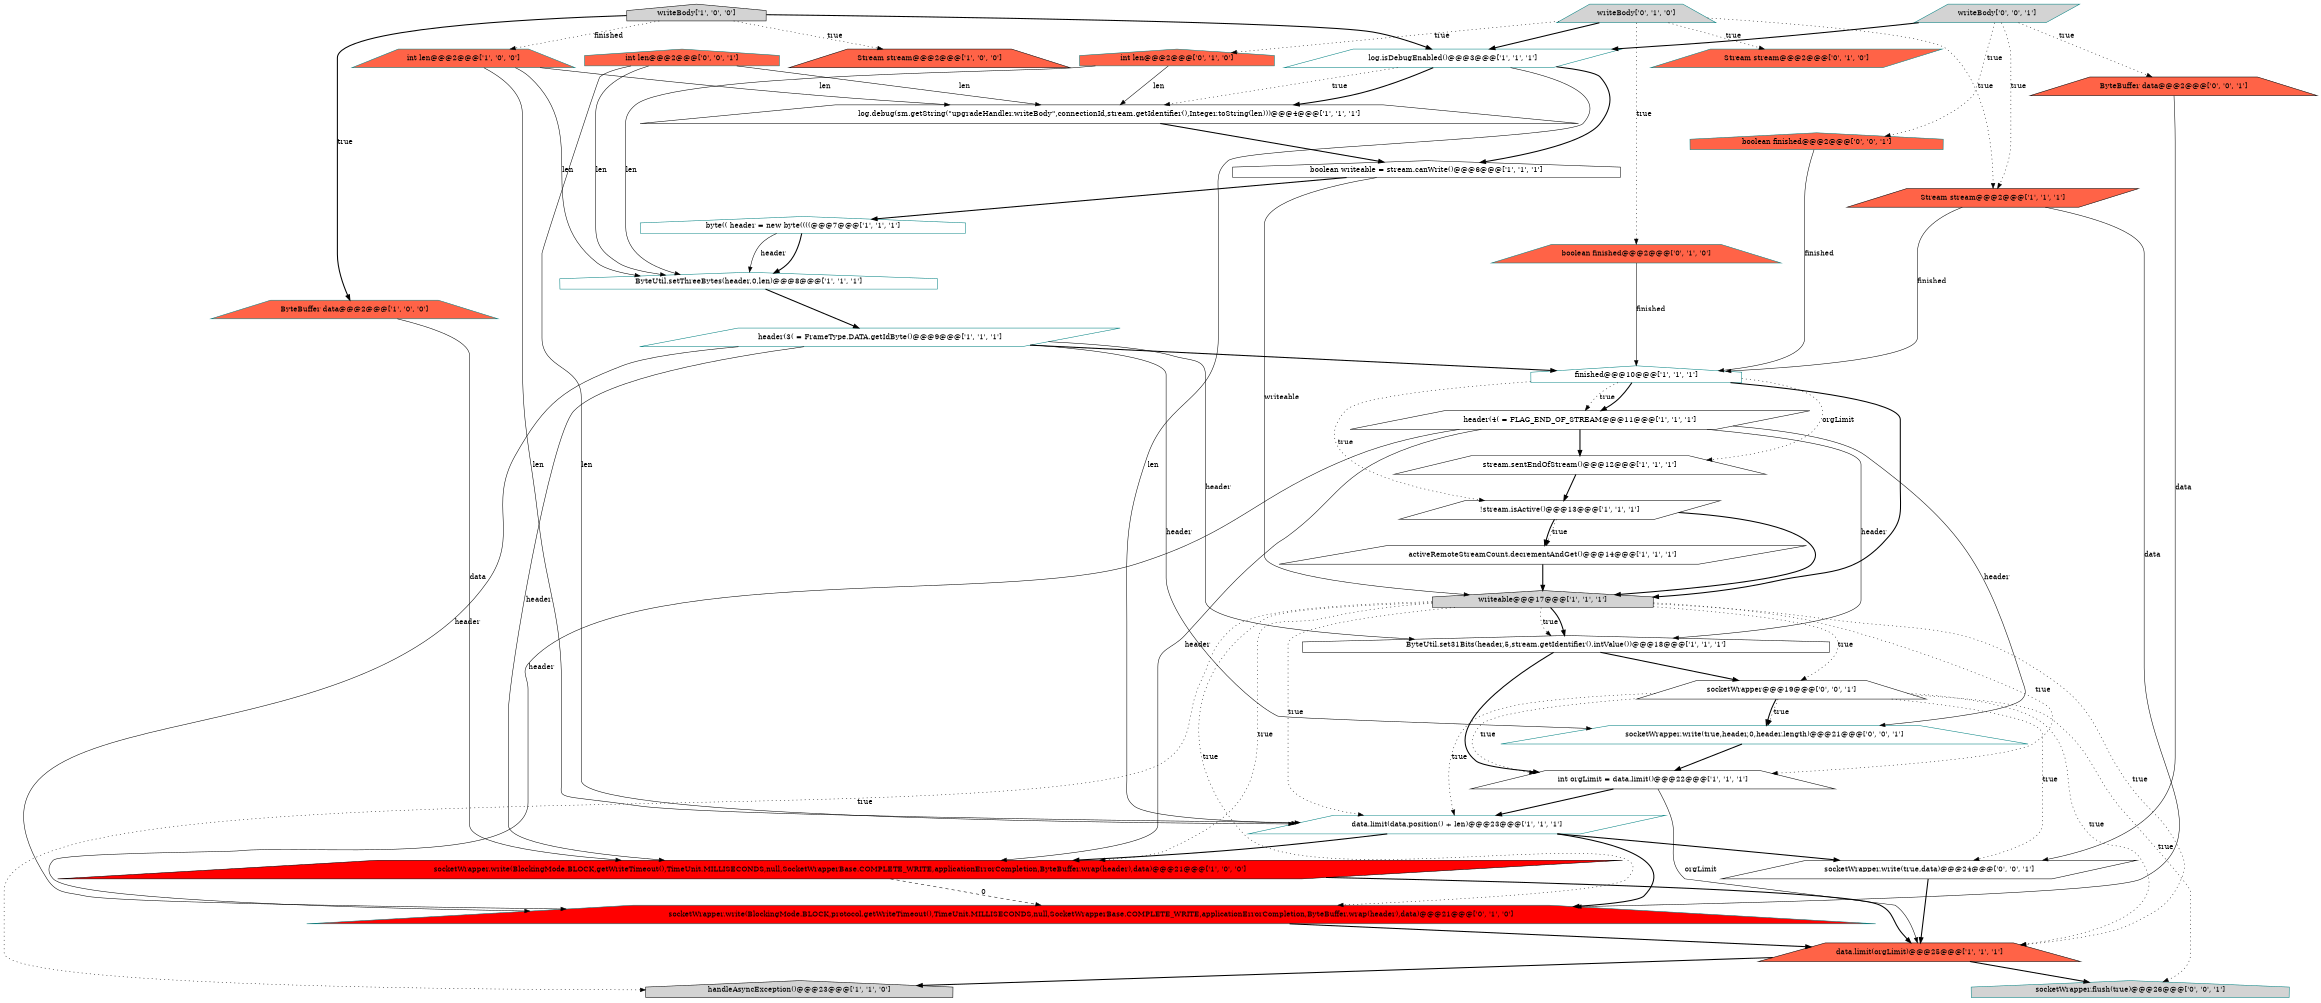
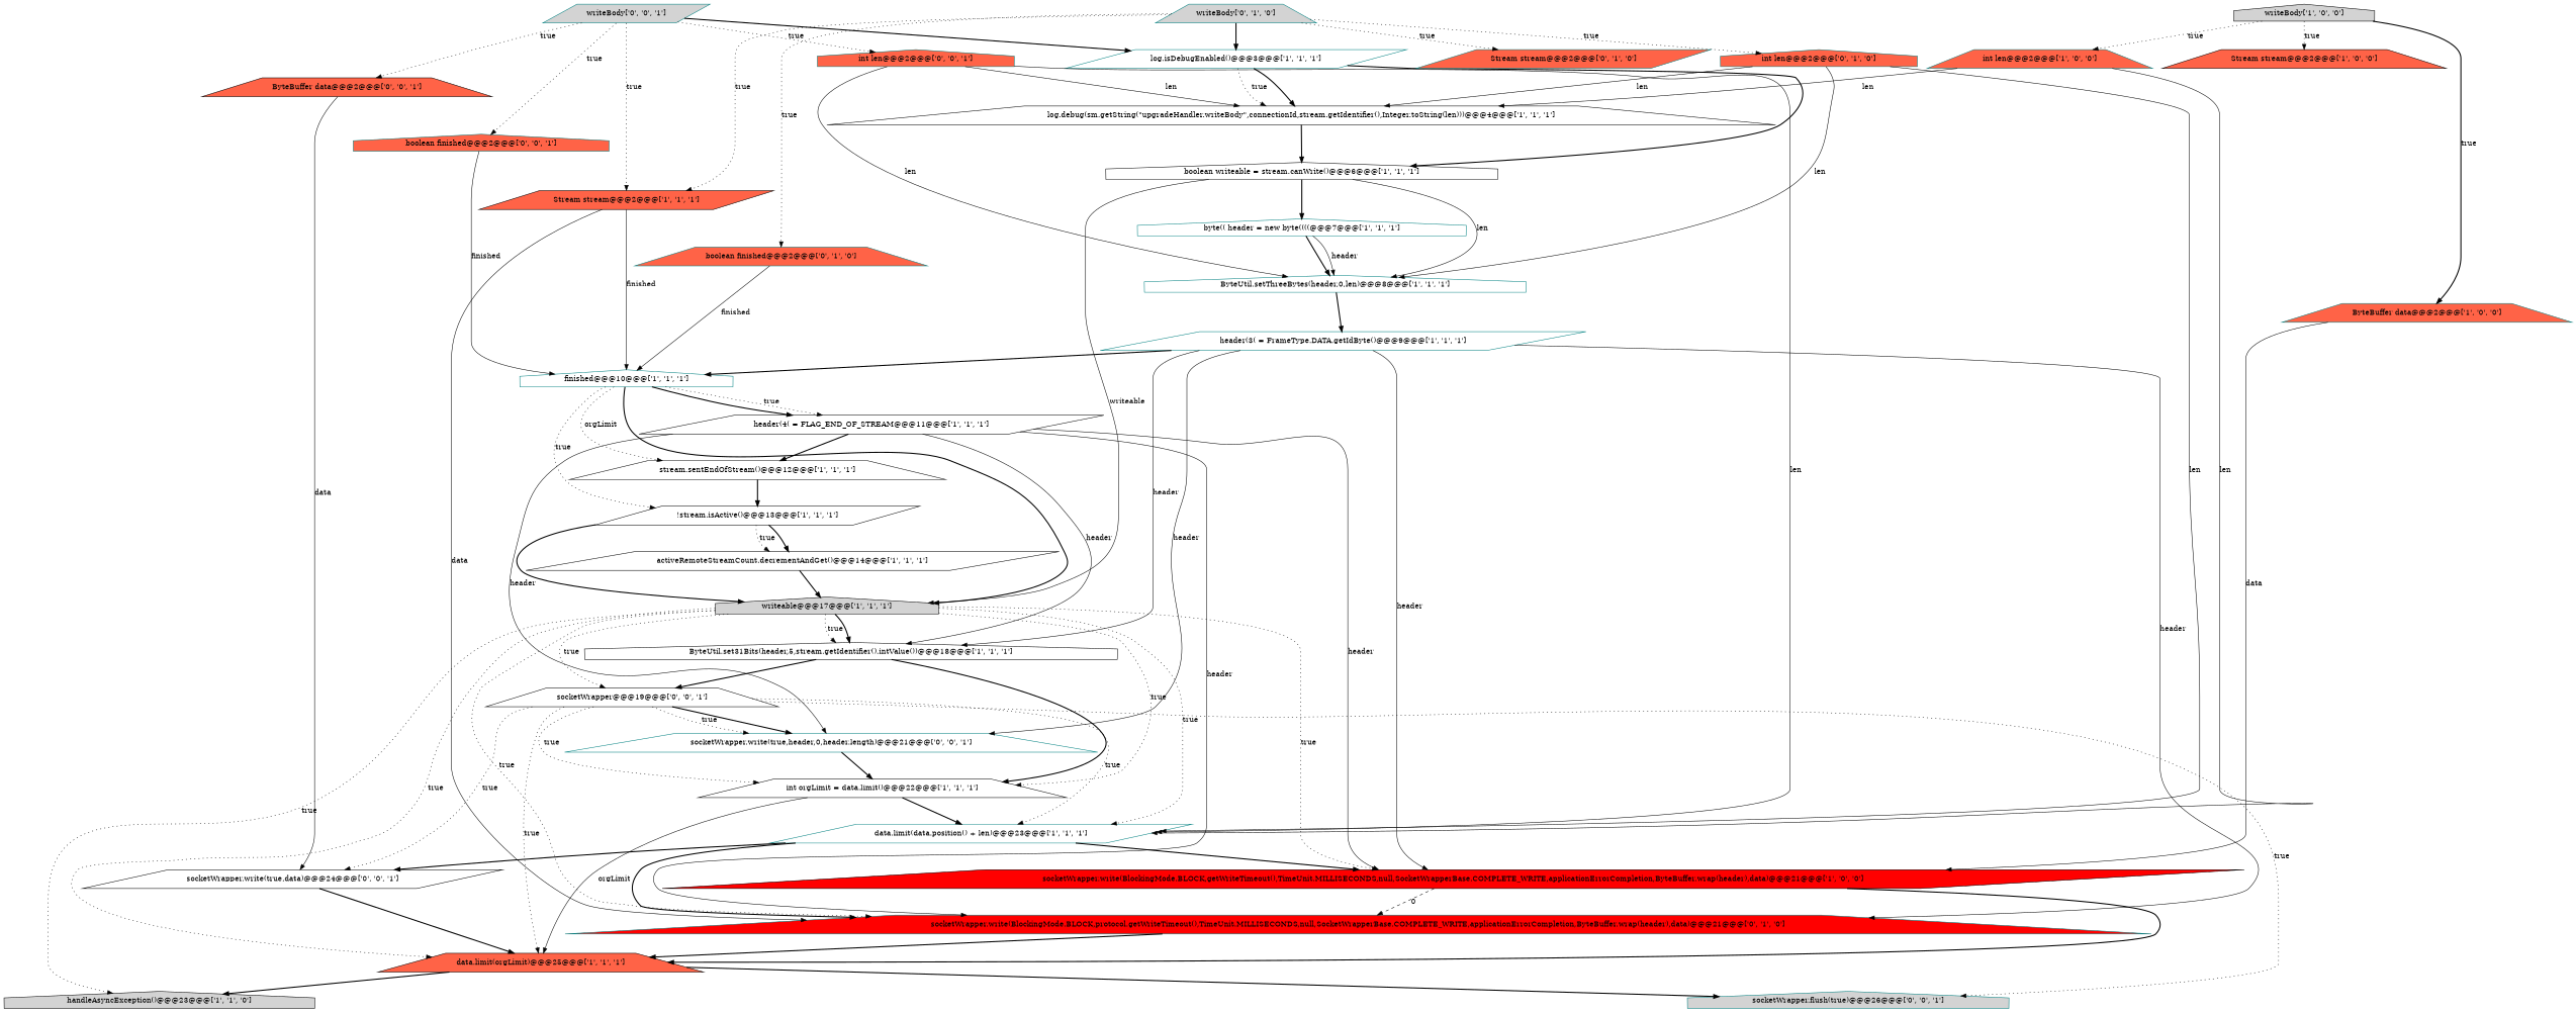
  digraph {
    node [color=black fillcolor=white shape=trapezium style=filled]
    edge [style=bold]
    n1 [label="header(4( = FLAG_END_OF_STREAM@@@11@@@['1', '1', '1']" shape=parallelogram]
    n2 [label="stream.sentEndOfStream()@@@12@@@['1', '1', '1']"]
    n3 [fillcolor=red label="socketWrapper.write(BlockingMode.BLOCK,getWriteTimeout(),TimeUnit.MILLISECONDS,null,SocketWrapperBase.COMPLETE_WRITE,applicationErrorCompletion,ByteBuffer.wrap(header),data)@@@21@@@['1', '0', '0']" shape=parallelogram]
    n4 [color=teal label="socketWrapper.write(true,header,0,header.length)@@@21@@@['0', '0', '1']"]
    n5 [label="ByteUtil.set31Bits(header,5,stream.getIdentifier().intValue())@@@18@@@['1', '1', '1']" shape=house]
    n6 [color=teal fillcolor=red label="socketWrapper.write(BlockingMode.BLOCK,protocol.getWriteTimeout(),TimeUnit.MILLISECONDS,null,SocketWrapperBase.COMPLETE_WRITE,applicationErrorCompletion,ByteBuffer.wrap(header),data)@@@21@@@['0', '1', '0']"]
    n7 [label="!stream.isActive()@@@13@@@['1', '1', '1']" shape=parallelogram]
    n8 [fillcolor=tomato label="data.limit(orgLimit)@@@25@@@['1', '1', '1']"]
    n9 [label="int orgLimit = data.limit()@@@22@@@['1', '1', '1']"]
    n10 [label="socketWrapper@@@19@@@['0', '0', '1']"]
    n11 [color=teal fillcolor=tomato label="ByteBuffer data@@@2@@@['1', '0', '0']"]
    n12 [color=teal fillcolor=tomato label="boolean finished@@@2@@@['0', '0', '1']" shape=house]
    n13 [color=teal label="finished@@@10@@@['1', '1', '1']" shape=house]
    n14 [fillcolor=lightgray label="writeable@@@17@@@['1', '1', '1']" shape=house]
    n15 [color=teal label="log.isDebugEnabled()@@@3@@@['1', '1', '1']" shape=parallelogram]
    n16 [label="log.debug(sm.getString(\"upgradeHandler.writeBody\",connectionId,stream.getIdentifier(),Integer.toString(len)))@@@4@@@['1', '1', '1']"]
    n17 [label="boolean writeable = stream.canWrite()@@@6@@@['1', '1', '1']" shape=house]
    n18 [color=teal label="byte(( header = new byte((((@@@7@@@['1', '1', '1']" shape=house]
    n19 [color=teal fillcolor=tomato label="int len@@@2@@@['0', '0', '1']" shape=house]
    n20 [color=teal label="ByteUtil.setThreeBytes(header,0,len)@@@8@@@['1', '1', '1']" shape=house]
    n21 [color=teal label="data.limit(data.position() + len)@@@23@@@['1', '1', '1']" shape=parallelogram]
    n22 [color=teal label="header(3( = FrameType.DATA.getIdByte()@@@9@@@['1', '1', '1']" shape=parallelogram]
    n23 [label="socketWrapper.write(true,data)@@@24@@@['0', '0', '1']" shape=parallelogram]
    n24 [label="activeRemoteStreamCount.decrementAndGet()@@@14@@@['1', '1', '1']" shape=parallelogram]
    n25 [fillcolor=lightgray label="handleAsyncException()@@@23@@@['1', '1', '0']" shape=house]
    n26 [color=teal fillcolor=tomato label="int len@@@2@@@['0', '1', '0']" shape=house]
    n27 [color=teal fillcolor=lightgray label="socketWrapper.flush(true)@@@26@@@['0', '0', '1']" shape=house]
    n28 [fillcolor=lightgray label="writeBody['1', '0', '0']" shape=house]
    n29 [color=teal fillcolor=tomato label="int len@@@2@@@['1', '0', '0']"]
    n30 [fillcolor=tomato label="Stream stream@@@2@@@['1', '0', '0']"]
    n31 [fillcolor=tomato label="Stream stream@@@2@@@['1', '1', '1']" shape=parallelogram]
    n32 [fillcolor=tomato label="ByteBuffer data@@@2@@@['0', '0', '1']"]
    n33 [color=teal fillcolor=tomato label="boolean finished@@@2@@@['0', '1', '0']"]
    n34 [color=teal fillcolor=tomato label="Stream stream@@@2@@@['0', '1', '0']" shape=parallelogram]
    n35 [color=teal fillcolor=lightgray label="writeBody['0', '1', '0']"]
    n36 [color=teal fillcolor=lightgray label="writeBody['0', '0', '1']" shape=parallelogram]
    n1 -> n2
    n1 -> n3 [label=header style=solid]
    n1 -> n4 [label=header style=solid]
    n1 -> n5 [label=header style=solid]
    n1 -> n6 [label=header style=solid]
    n2 -> n7
    n3 -> n6 [label=0 style=dashed]
    n3 -> n8
    n4 -> n9
    n5 -> n9
    n5 -> n10
    n6 -> n8
    n7 -> n14
    n7 -> n24
    n7 -> n24 [label=true style=dotted]
    n8 -> n25
    n8 -> n27
    n9 -> n8 [label=orgLimit style=solid]
    n9 -> n21
    n10 -> n4
    n10 -> n4 [label=true style=dotted]
    n10 -> n8 [label=true style=dotted]
    n10 -> n9 [label=true style=dotted]
    n10 -> n21 [label=true style=dotted]
    n10 -> n23 [label=true style=dotted]
    n10 -> n27 [label=true style=dotted]
    n11 -> n3 [label=data style=solid]
    n12 -> n13 [label=finished style=solid]
    n13 -> n1 [label=true style=dotted]
    n13 -> n1
    n13 -> n2 [label=orgLimit style=dotted]
    n13 -> n7 [label=true style=dotted]
    n13 -> n14
    n14 -> n3 [label=true style=dotted]
    n14 -> n5 [label=true style=dotted]
    n14 -> n5
    n14 -> n6 [label=true style=dotted]
    n14 -> n8 [label=true style=dotted]
    n14 -> n9 [label=true style=dotted]
    n14 -> n10 [label=true style=dotted]
    n14 -> n21 [label=true style=dotted]
    n14 -> n25 [label=true style=dotted]
    n15 -> n16 [label=true style=dotted]
    n15 -> n16
    n15 -> n17
    n16 -> n17
    n17 -> n14 [label=writeable style=solid]
    n17 -> n18
    n18 -> n20
    n18 -> n20 [label=header style=solid]
    n19 -> n16 [label=len style=solid]
    n19 -> n20 [label=len style=solid]
    n19 -> n21 [label=len style=solid]
    n20 -> n22
    n21 -> n3
    n21 -> n6
    n21 -> n23
    n22 -> n3 [label=header style=solid]
    n22 -> n4 [label=header style=solid]
    n22 -> n5 [label=header style=solid]
    n22 -> n6 [label=header style=solid]
    n22 -> n13
    n23 -> n8
    n24 -> n14
    n26 -> n16 [label=len style=solid]
    n26 -> n20 [label=len style=solid]
-   n15 -> n21 [label=len style=solid]
+   n26 -> n21 [label=len style=solid]
    n28 -> n11 [label=true]
-   n28 -> n15
-   n28 -> n29 [label=finished style=dotted]
+   n28 -> n29 [label=true style=dotted]
    n28 -> n30 [label=true style=dotted]
    n29 -> n16 [label=len style=solid]
-   n29 -> n20 [label=len style=solid]
+   n17 -> n20 [label=len style=solid]
    n29 -> n21 [label=len style=solid]
    n31 -> n6 [label=data style=solid]
    n31 -> n13 [label=finished style=solid]
    n32 -> n23 [label=data style=solid]
    n33 -> n13 [label=finished style=solid]
    n35 -> n15
    n35 -> n26 [label=true style=dotted]
    n35 -> n31 [label=true style=dotted]
    n35 -> n33 [label=true style=dotted]
    n35 -> n34 [label=true style=dotted]
    n36 -> n12 [label=true style=dotted]
    n36 -> n15
+   n36 -> n19 [label=true style=dotted]
    n36 -> n31 [label=true style=dotted]
    n36 -> n32 [label=true style=dotted]
  }
